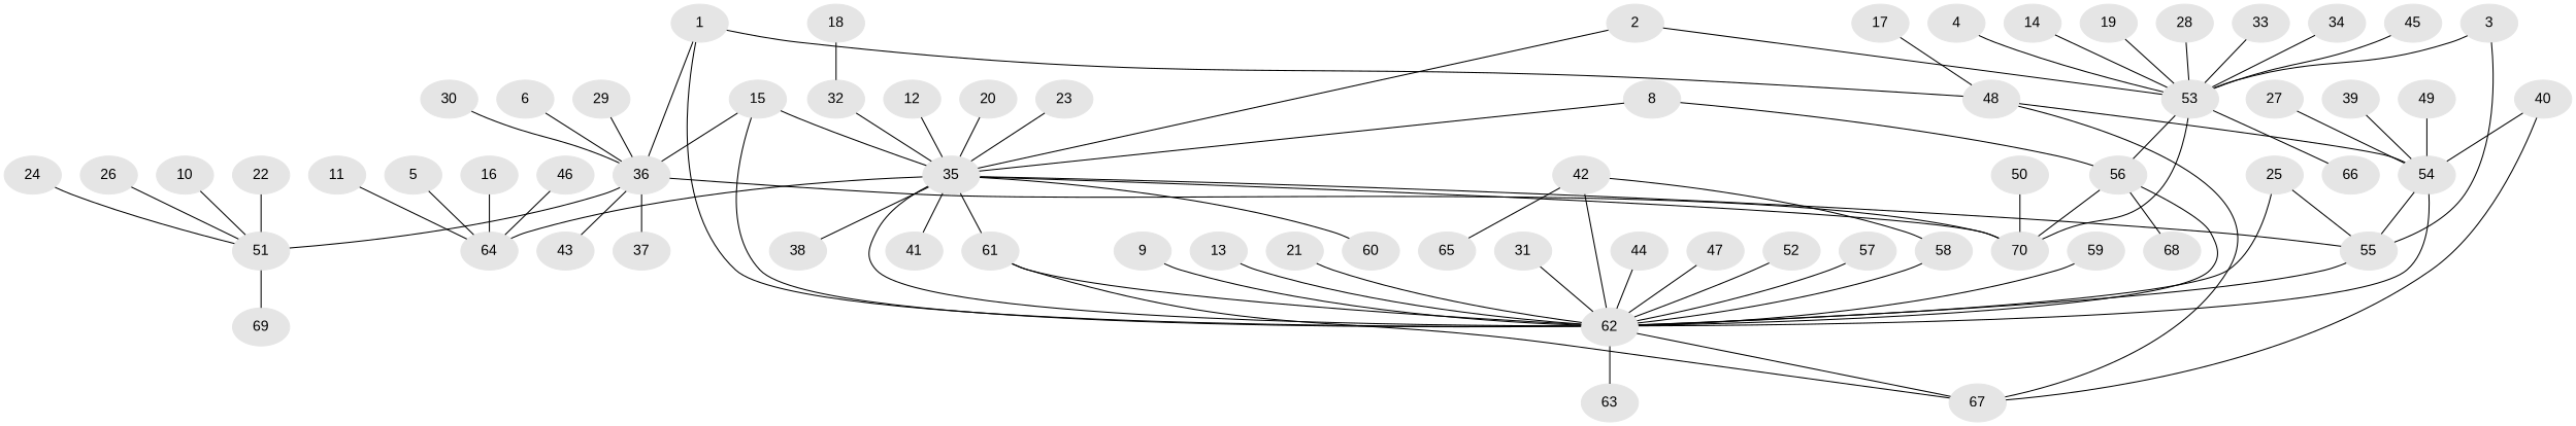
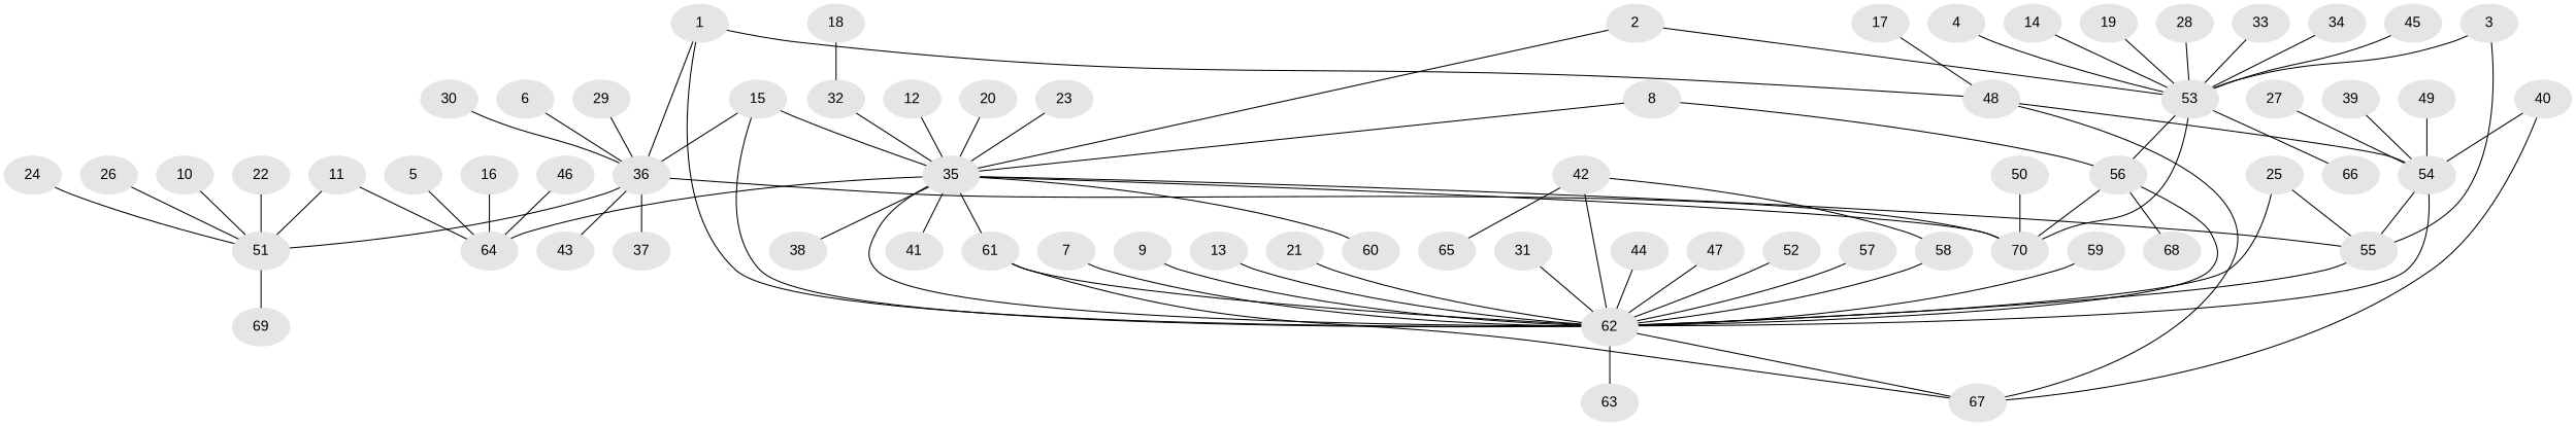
  graph {
    fontname="Liberation Sans"
    node [color=gray90 fontname="Liberation Sans" style=filled]
    edge [fontname="Liberation Sans" weight=1.0]
    1
    36
    48
    62
    51
    70
    37
    43
    54
    67
    63
    2
    35
    53
    55
    64
    38
    41
    60
    61
    3
    56
    66
    4
    5
    6
+   7
    8
    68
    9
    10
    69
    11
    12
    13
    14
    15
    16
    17
    18
    32
    19
    20
    21
    22
    23
    24
    25
    26
    27
    28
    29
    30
    31
    33
    34
    39
    40
    42
    58
    65
    44
    45
    46
    47
    49
    50
    52
    57
    59
    1 -- 36
    1 -- 48
    1 -- 62
    36 -- 51 [weight=2.0]
    36 -- 70
    36 -- 37
    36 -- 43
    48 -- 54
    48 -- 67
    62 -- 67
    62 -- 63
    51 -- 69
    54 -- 62
    54 -- 55
    2 -- 35
    2 -- 53
    35 -- 62 [weight=2.0]
    35 -- 70
    35 -- 55
    35 -- 64
    35 -- 38
    35 -- 41
    35 -- 60
    35 -- 61
    53 -- 70
    53 -- 56
    53 -- 66
    55 -- 62
    61 -- 62
    61 -- 67
    3 -- 53
    3 -- 55
    56 -- 62
    56 -- 70
    56 -- 68
    4 -- 53
    5 -- 64
    6 -- 36
+   7 -- 62
    8 -- 35
    8 -- 56
    9 -- 62
    10 -- 51
+   11 -- 51
    11 -- 64
    12 -- 35
    13 -- 62
    14 -- 53
    15 -- 36
    15 -- 62
    15 -- 35
    16 -- 64
    17 -- 48
    18 -- 32
    32 -- 35
    19 -- 53
    20 -- 35
    21 -- 62
    22 -- 51
    23 -- 35
    24 -- 51
    25 -- 62
    25 -- 55
    26 -- 51
    27 -- 54
    28 -- 53
    29 -- 36
    30 -- 36
    31 -- 62
    33 -- 53
    34 -- 53
    39 -- 54
    40 -- 54
    40 -- 67
    42 -- 62
    42 -- 58
    42 -- 65
    58 -- 62
    44 -- 62
    45 -- 53
    46 -- 64
    47 -- 62
    49 -- 54
    50 -- 70
    52 -- 62
    57 -- 62
    59 -- 62
  }
